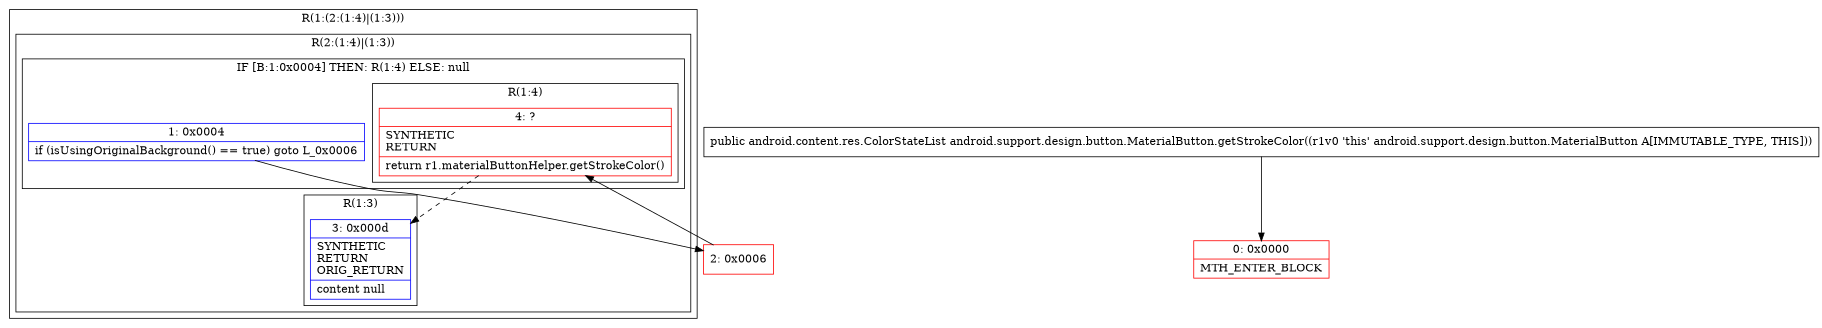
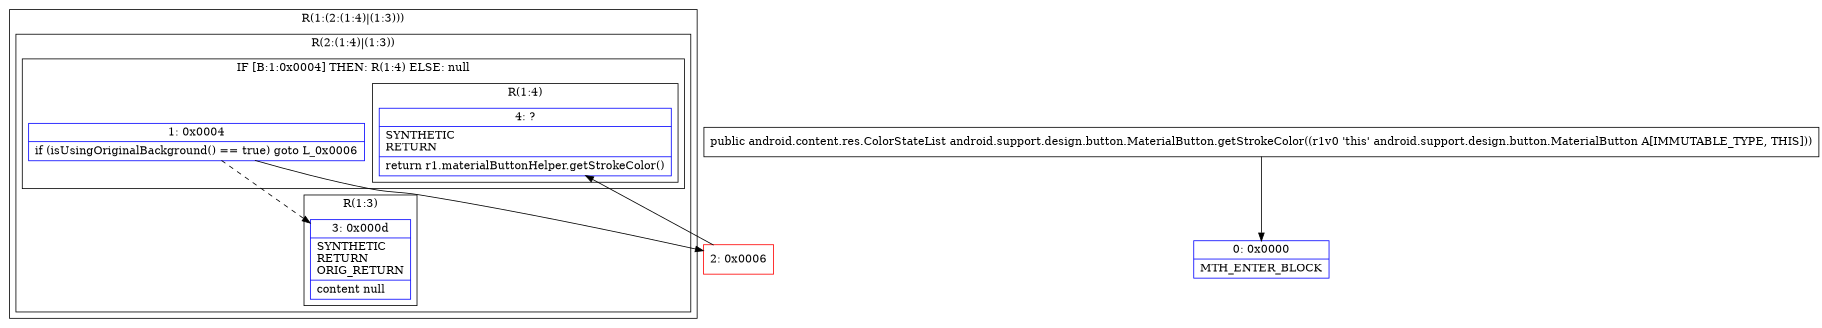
  digraph {
    node [color=blue shape=record]
-   n1 [color=red label="{4\:\ ?|SYNTHETIC\lRETURN\l|return r1.materialButtonHelper.getStrokeColor()\l}"]
+   n1 [label="{4\:\ ?|SYNTHETIC\lRETURN\l|return r1.materialButtonHelper.getStrokeColor()\l}"]
    n2 [label="{1\:\ 0x0004|if (isUsingOriginalBackground() == true) goto L_0x0006\l}"]
    n3 [label="{3\:\ 0x000d|SYNTHETIC\lRETURN\lORIG_RETURN\l|content null\l}"]
    n4 [color=red label="{2\:\ 0x0006}"]
-   n5 [color=red label="{0\:\ 0x0000|MTH_ENTER_BLOCK\l}"]
+   n5 [label="{0\:\ 0x0000|MTH_ENTER_BLOCK\l}"]
    n6 [label="{public android.content.res.ColorStateList android.support.design.button.MaterialButton.getStrokeColor((r1v0 'this' android.support.design.button.MaterialButton A[IMMUTABLE_TYPE, THIS])) }" color=""]
    subgraph cluster_1 {
      label="R(1:(2:(1:4)|(1:3)))"
      subgraph cluster_2 {
        label="R(2:(1:4)|(1:3))"
        subgraph cluster_3 {
          label="IF [B:1:0x0004] THEN: R(1:4) ELSE: null"
          n2
          subgraph cluster_4 {
            label="R(1:4)"
            n1
          }
        }
        subgraph cluster_5 {
          label="R(1:3)"
          n3
        }
      }
    }
-   n1 -> n3 [style=dashed]
+   n2 -> n3 [style=dashed]
    n2 -> n4
    n4 -> n1
    n6 -> n5
  }
